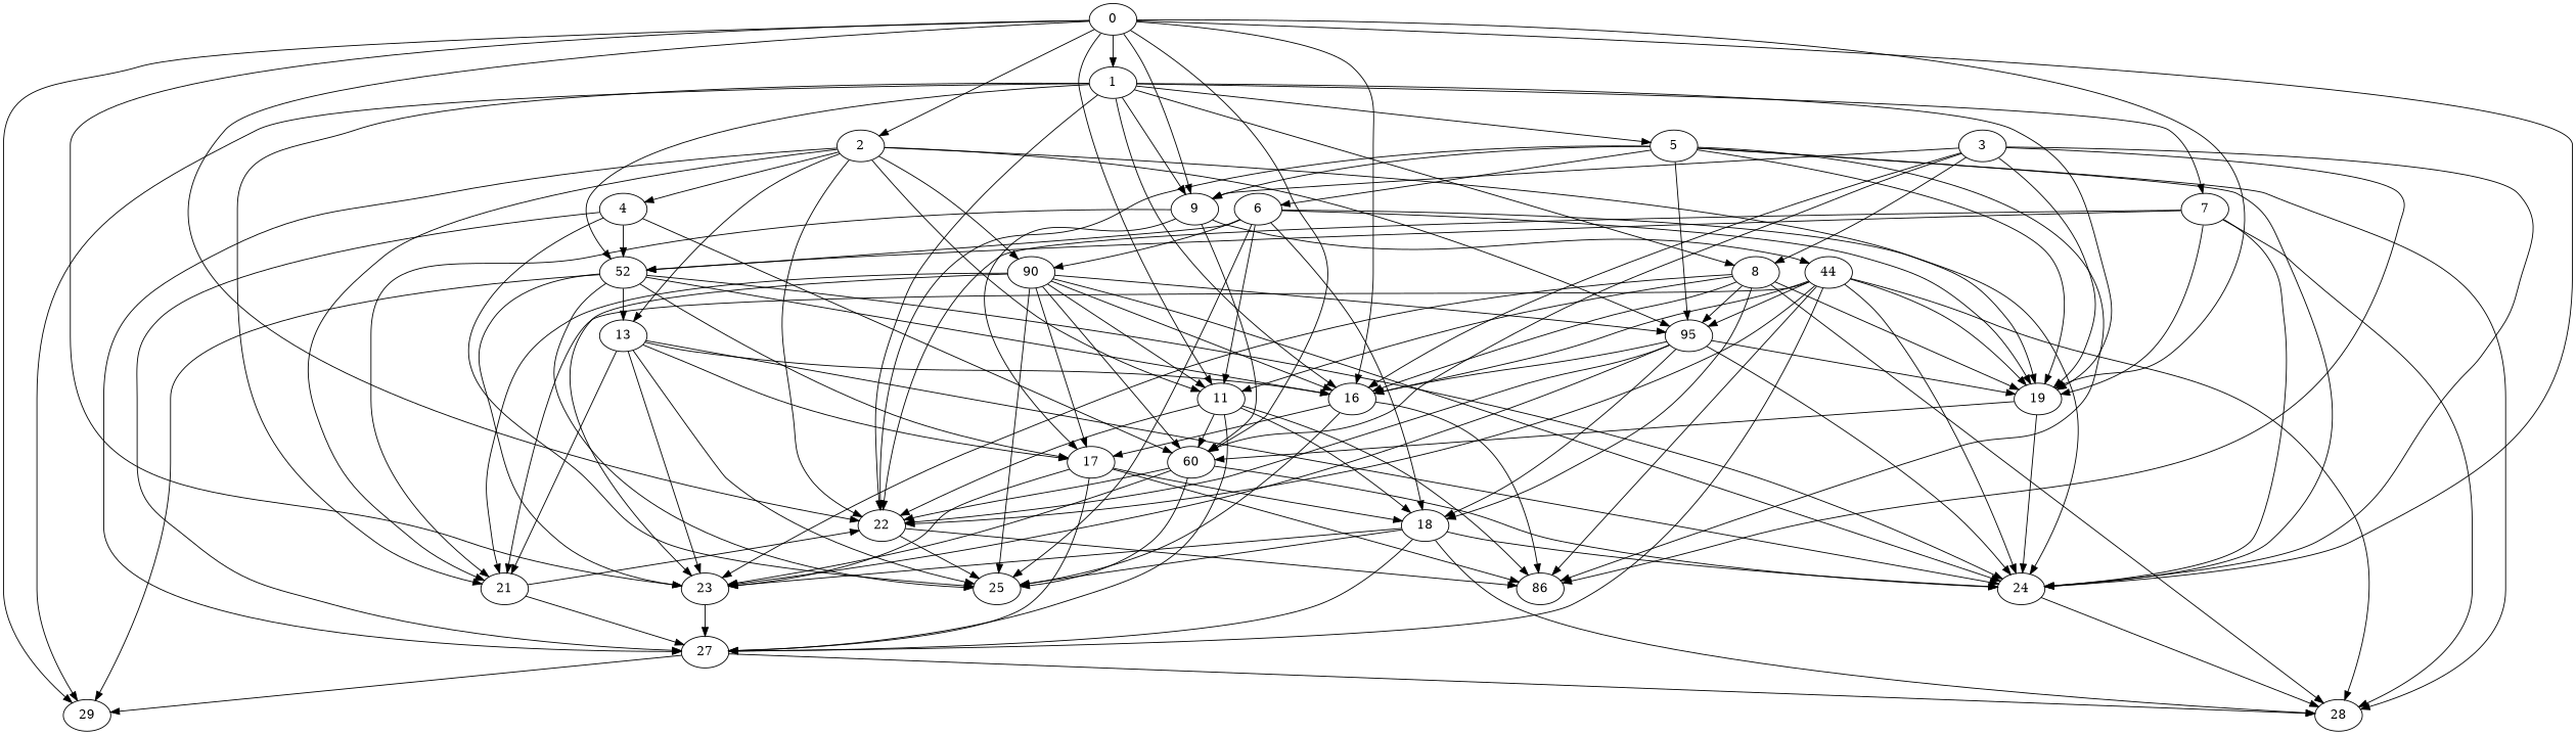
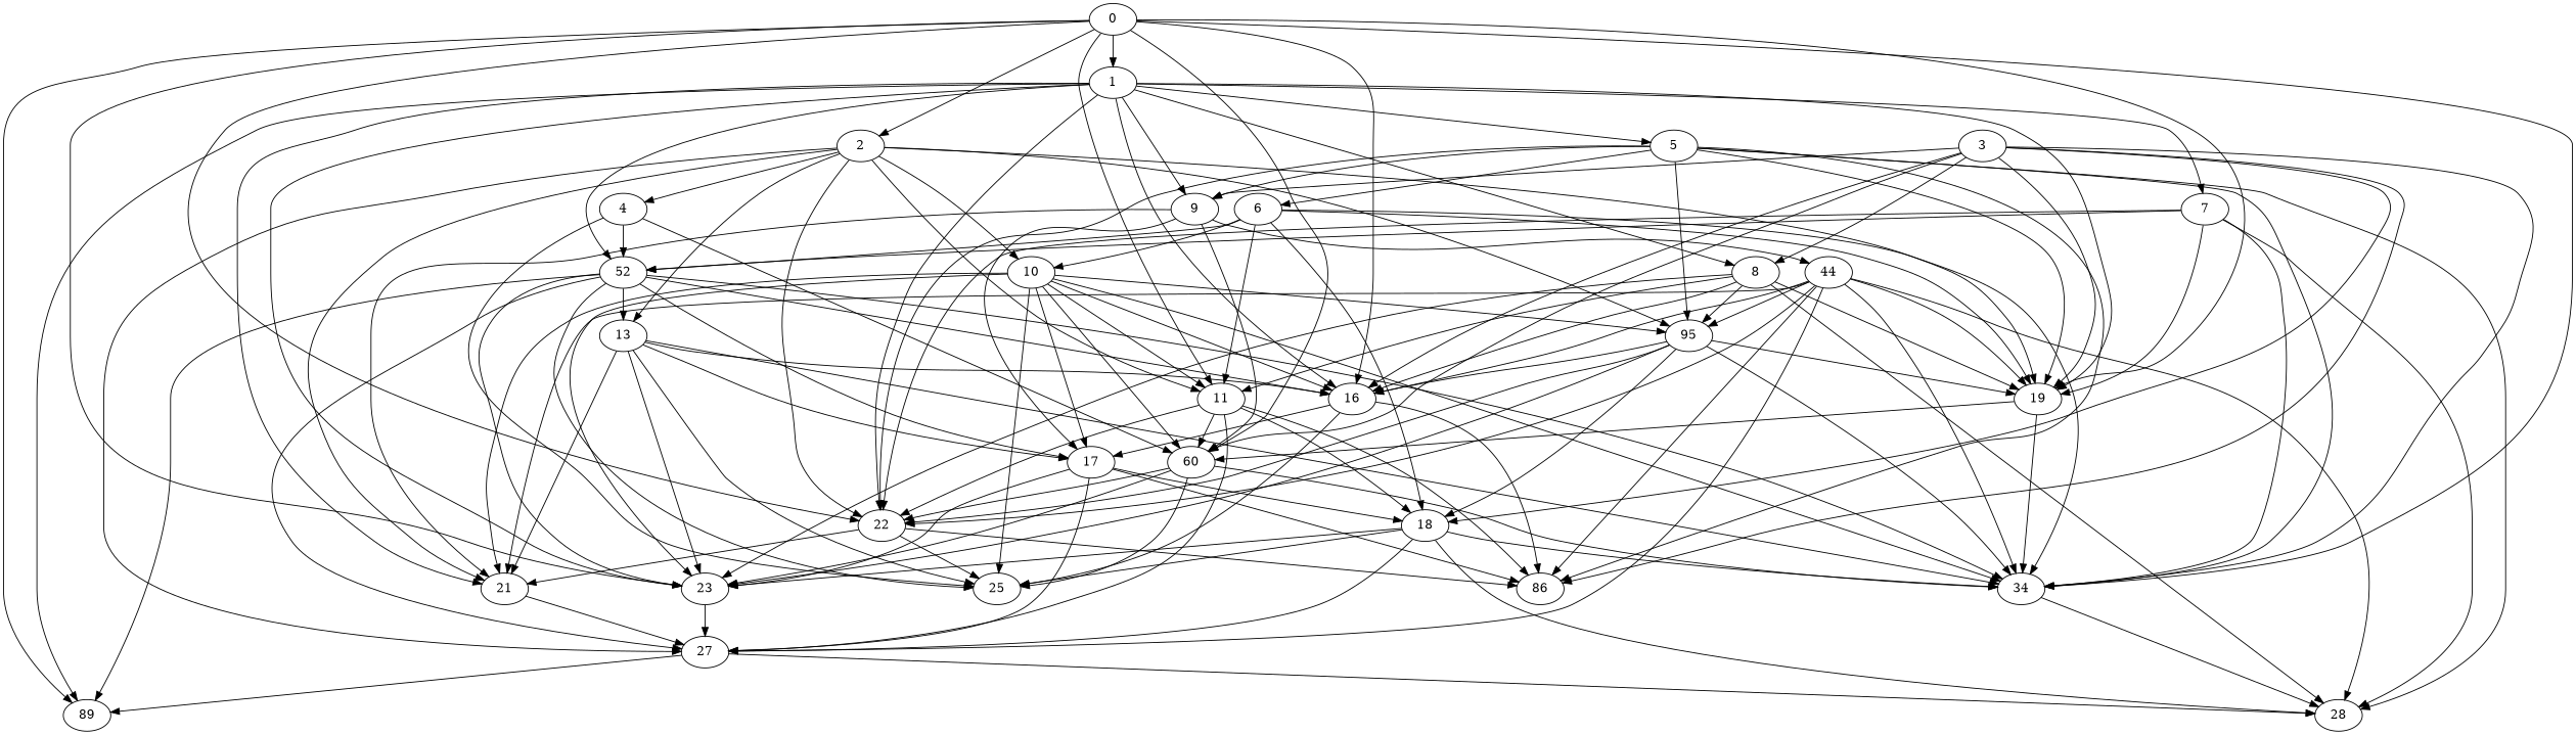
  digraph {
    "Duplicate states"=0
    GraphType=Random
    "Max states in OPEN"=0
    Modes="120000ms; topo-ordered tasks, ; Pruning: task equivalence, fixed order ready list, ; F-value: ; Optimisation: best schedule length (SL) optimisation on equal, "
    NumberOfTasks=30
    "Pruned using list schedule length"=21698
    "States removed from OPEN"=0
    TargetSystem="Homogeneous-16"
    "Time to schedule (ms)"=412
    "Total idle time"=26648
    "Total schedule length"=4153
    "Total sequential time"=8491
    "Total states created"=43926
    node [Processor=2 "Start time"=0 Weight=494]
    edge [Weight=5]
    0 ["Finish time"=296 Processor=0 Weight=296]
    1 ["Finish time"=592 Processor=0 "Start time"=296 Weight=296]
    9 ["Finish time"=1530 Processor=0 "Start time"=1036]
    2 ["Finish time"=743 Processor=3 "Start time"=299 Weight=444]
    16 ["Finish time"=2375 "Start time"=2276 Weight=99]
    11 ["Finish time"=1988 Processor=8 "Start time"=1791 Weight=197]
    19 ["Finish time"=2429 Processor=9 "Start time"=2281 Weight=148]
    n8 ["Finish time"=2830 Processor=10 "Start time"=2435 Weight=395 label=60]
    23 ["Finish time"=3511 "Start time"=3017]
    22 ["Finish time"=2935 Processor=12 "Start time"=2836 Weight=99]
-   24 ["Finish time"=3269 Processor=13 "Start time"=3022 Weight=247]
-   29 ["Finish time"=4057 Processor=15 "Start time"=3909 Weight=148]
+   24 ["Finish time"=3269 Processor=13 "Start time"=3022 Weight=247 label=34]
+   29 ["Finish time"=4057 Processor=15 "Start time"=3909 Weight=148 label=89]
    5 ["Finish time"=1036 Processor=0 "Start time"=592 Weight=444]
    8 ["Finish time"=797 Processor=4 "Start time"=600 Weight=197]
    7 ["Finish time"=746 Processor=5 "Start time"=598 Weight=148]
    n16 ["Finish time"=1838 Processor=6 "Start time"=1542 Weight=296 label=52]
    21 ["Finish time"=2146 Processor=11 "Start time"=1949 Weight=197]
    n18 ["Finish time"=1777 Processor=0 "Start time"=1530 Weight=247 label=44]
    17 ["Finish time"=2869 "Start time"=2375]
    n20 ["Finish time"=2276 "Start time"=1782 label=95]
-   10 ["Finish time"=1781 "Start time"=1534 Weight=247 label=90]
+   10 ["Finish time"=1781 "Start time"=1534 Weight=247]
    4 ["Finish time"=998 "Start time"=751 Weight=247]
    13 ["Finish time"=1946 Processor=7 "Start time"=1847 Weight=99]
    27 ["Finish time"=3906 "Start time"=3511 Weight=395]
    n25 ["Finish time"=3386 Processor=14 "Start time"=2942 Weight=444 label=86]
    25 ["Finish time"=3222 Processor=15 "Start time"=3025 Weight=197]
    18 ["Finish time"=3017 "Start time"=2869 Weight=148]
    28 ["Finish time"=4153 "Start time"=3906 Weight=247]
    6 ["Finish time"=1534 "Start time"=1040]
    3 ["Finish time"=99 Processor=1 Weight=99]
    0 -> 1 [Weight=6]
-   0 -> 9
    0 -> 2 [Weight=3]
    0 -> 16 [Weight=10]
    0 -> 11 [Weight=8]
    0 -> 19 [Weight=4]
    0 -> n8 [Weight=2]
    0 -> 23 [Weight=6]
    0 -> 22 [Weight=9]
    0 -> 24
    0 -> 29 [Weight=4]
    1 -> 9 [Weight=3]
    1 -> 16 [Weight=2]
    1 -> 19 [Weight=8]
+   1 -> 23 [Weight=8]
    1 -> 22 [Weight=4]
    1 -> 29 [Weight=4]
    1 -> 5 [Weight=9]
    1 -> 8 [Weight=8]
    1 -> 7 [Weight=6]
    1 -> n16
    1 -> 21 [Weight=10]
    9 -> n8 [Weight=7]
    9 -> 21 [Weight=9]
    9 -> n18 [Weight=10]
    9 -> 17 [Weight=3]
    2 -> 11
    2 -> 19
    2 -> 22 [Weight=6]
    2 -> 21 [Weight=3]
    2 -> n20
    2 -> 10 [Weight=2]
    2 -> 4 [Weight=8]
    2 -> 13 [Weight=10]
    2 -> 27 [Weight=3]
    16 -> 17 [Weight=3]
    16 -> n25 [Weight=3]
    16 -> 25 [Weight=6]
    11 -> n8
    11 -> 22 [Weight=9]
    11 -> 27
    11 -> n25
    11 -> 18 [Weight=4]
    19 -> n8 [Weight=6]
    19 -> 24 [Weight=3]
    n8 -> 23
    n8 -> 22 [Weight=6]
    n8 -> 24
    n8 -> 25
    23 -> 27 [Weight=8]
    22 -> n25 [Weight=7]
    22 -> 25 [Weight=10]
    24 -> 28 [Weight=2]
    5 -> 9
    5 -> 19 [Weight=9]
    5 -> 22 [Weight=2]
    5 -> 24 [Weight=6]
    5 -> n20 [Weight=8]
    5 -> n25 [Weight=7]
    5 -> 28 [Weight=10]
    5 -> 6 [Weight=4]
    8 -> 16 [Weight=9]
    8 -> 11
    8 -> 19 [Weight=4]
    8 -> 23 [Weight=4]
    8 -> n20 [Weight=2]
    8 -> 28
    7 -> 19 [Weight=3]
    7 -> 22 [Weight=9]
    7 -> 24
    7 -> n16 [Weight=4]
    7 -> 28 [Weight=7]
    n16 -> 16 [Weight=3]
    n16 -> 23 [Weight=7]
    n16 -> 24 [Weight=10]
    n16 -> 29
    n16 -> 17 [Weight=9]
    n16 -> 13 [Weight=9]
    n16 -> 25 [Weight=10]
-   21 -> 22 [Weight=3]
+   22 -> 21 [Weight=3]
    21 -> 27 [Weight=3]
    n18 -> 16 [Weight=6]
    n18 -> 19 [Weight=9]
    n18 -> 22 [Weight=8]
    n18 -> 24 [Weight=4]
    n18 -> 21 [Weight=4]
    n18 -> n20
    n18 -> 27 [Weight=6]
    n18 -> n25
    n18 -> 28 [Weight=9]
    17 -> 23 [Weight=7]
    17 -> 27 [Weight=3]
    17 -> n25 [Weight=4]
    17 -> 18 [Weight=8]
    n20 -> 16 [Weight=10]
    n20 -> 19
    n20 -> 23
    n20 -> 22 [Weight=8]
    n20 -> 24 [Weight=2]
    n20 -> 18 [Weight=8]
    10 -> 16 [Weight=4]
    10 -> 11 [Weight=10]
    10 -> n8 [Weight=6]
    10 -> 23 [Weight=2]
    10 -> 24 [Weight=2]
    10 -> 21 [Weight=2]
    10 -> 17 [Weight=4]
    10 -> n20 [Weight=6]
    10 -> 25 [Weight=8]
    4 -> n8 [Weight=8]
    4 -> n16 [Weight=10]
-   4 -> 27 [Weight=4]
+   n16 -> 27 [Weight=4]
    4 -> 25 [Weight=2]
    13 -> 16 [Weight=2]
    13 -> 23 [Weight=8]
    13 -> 24 [Weight=10]
    13 -> 21 [Weight=3]
    13 -> 17
    13 -> 25 [Weight=9]
    27 -> 29 [Weight=3]
    27 -> 28 [Weight=6]
    18 -> 23 [Weight=2]
    18 -> 24
    18 -> 27 [Weight=2]
    18 -> 25 [Weight=8]
    18 -> 28 [Weight=8]
    6 -> 11 [Weight=6]
    6 -> 19 [Weight=10]
    6 -> 24 [Weight=4]
    6 -> n16 [Weight=8]
    6 -> 10 [Weight=10]
-   6 -> 25 [Weight=6]
    6 -> 18 [Weight=8]
    3 -> 9
    3 -> 16 [Weight=7]
    3 -> 19 [Weight=7]
    3 -> n8 [Weight=9]
    3 -> 24 [Weight=6]
    3 -> 8 [Weight=7]
    3 -> n25 [Weight=9]
-   8 -> 18
+   3 -> 18
  }
